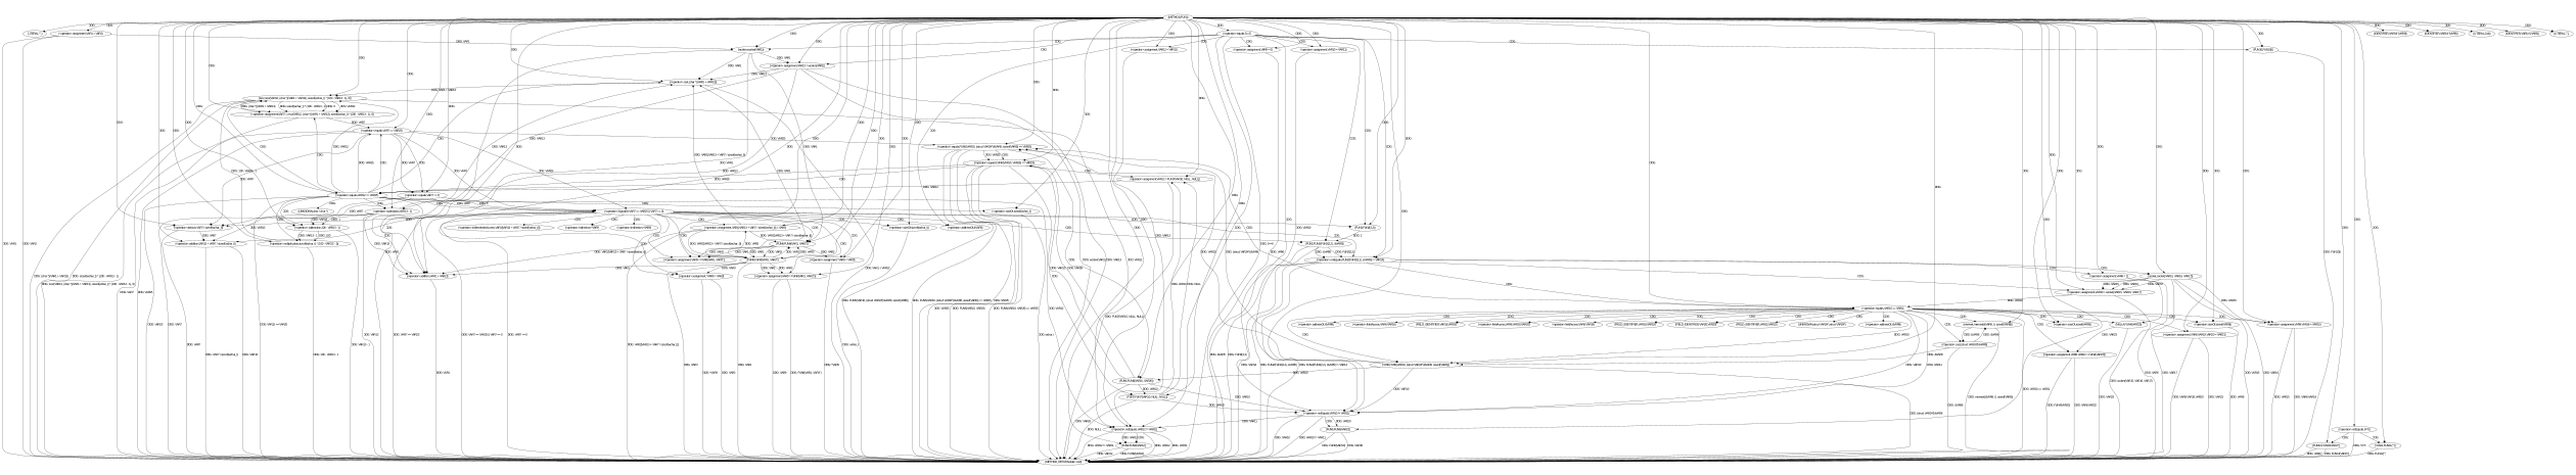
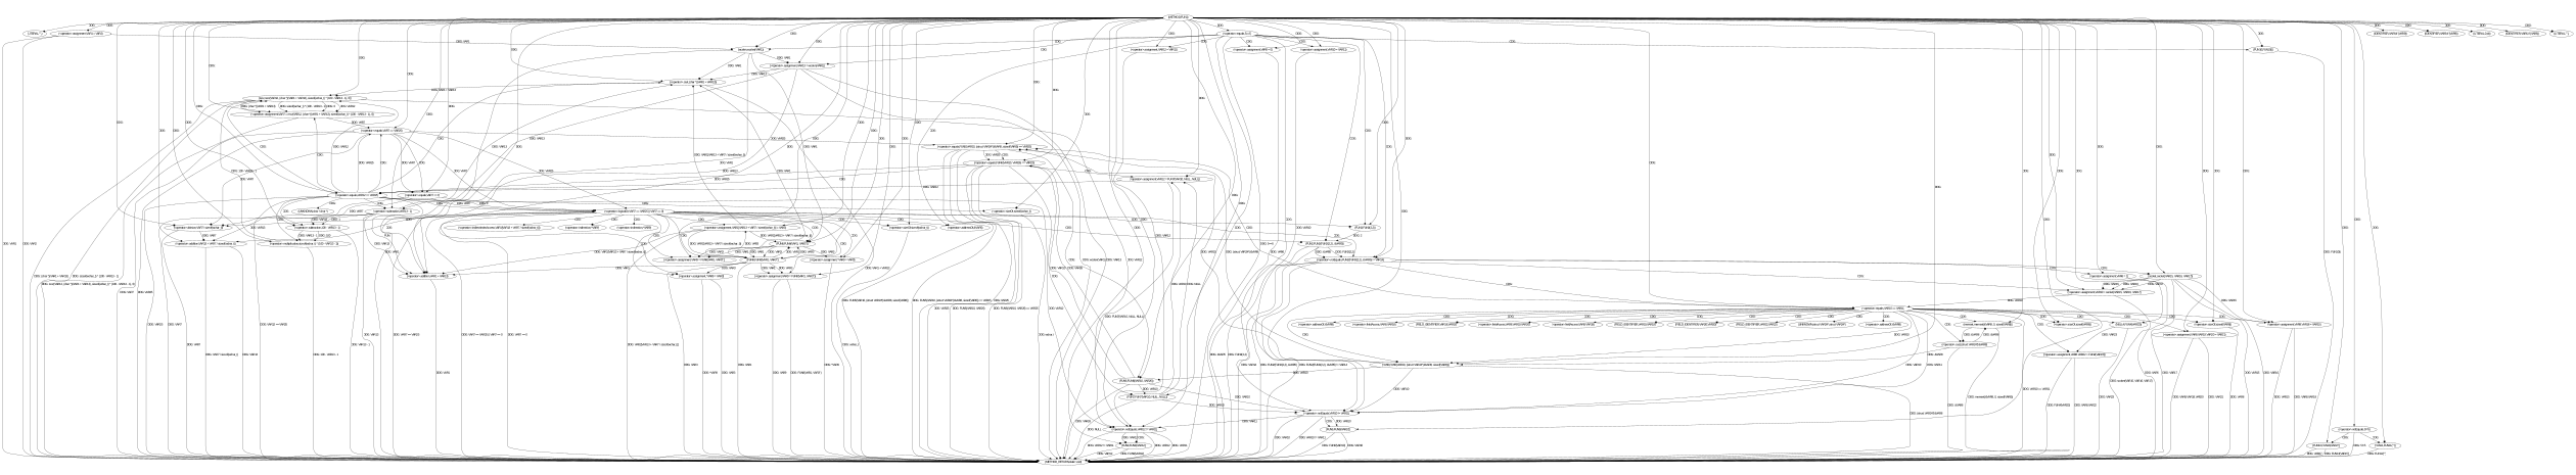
  digraph {
    fontname="Liberation Sans"
    node [fontname="Liberation Sans"]
    edge [arrowhead=normal fontname="Liberation Sans"]
    n1 [label="(METHOD,FUN1)"]
    n2 [label="(LITERAL,\"\",)"]
    n3 [label="(<operator>.assignment,VAR1 = VAR2)"]
    n4 [label="(<operator>.equals,5==5)"]
    n5 [label="(<operator>.assignment,VAR6 = 0)"]
    n6 [label="(<operator>.assignment,VAR10 = VAR11)"]
    n7 [label="(<operator>.assignment,VAR12 = VAR11)"]
    n8 [label="(<operator>.assignment,VAR13 = wcslen(VAR1))"]
    n9 [label="(wcslen,wcslen(VAR1))"]
    n10 [label="(<operator>.notEquals,FUN2(FUN3(2,2), &VAR5) != VAR14)"]
    n11 [label="(FUN3,FUN3(2,2))"]
    n12 [label="(<operator>.assignment,VAR6 = 1)"]
    n13 [label="(<operator>.assignment,VAR10 = socket(VAR15, VAR16, VAR17))"]
    n14 [label="(socket,socket(VAR15, VAR16, VAR17))"]
    n15 [label="(<operator>.equals,VAR10 == VAR11)"]
    n16 [label="(memset,memset(&VAR8, 0, sizeof(VAR8)))"]
    n17 [label="(<operator>.sizeOf,sizeof(VAR8))"]
    n18 [label="(<operator>.assignment,VAR8.VAR18 = VAR15)"]
    n19 [label="(<operator>.assignment,VAR8.VAR19.VAR20 = VAR21)"]
    n20 [label="(NULL4,FUN4(VAR23))"]
    n21 [label="(<operator>.equals,FUN5(VAR10, (struct VAR24*)&VAR8, sizeof(VAR8)) == VAR25)"]
    n22 [label="(FUN5,FUN5(VAR10, (struct VAR24*)&VAR8, sizeof(VAR8)))"]
    n23 [label="(<operator>.sizeOf,sizeof(VAR8))"]
    n24 [label="(<operator>.equals,FUN6(VAR10, VAR26) == VAR25)"]
    n25 [label="(FUN6,FUN6(VAR10, VAR26))"]
    n26 [label="(<operator>.assignment,VAR12 = FUN7(VAR10, NULL, NULL))"]
    n27 [label="(FUN7,FUN7(VAR10, NULL, NULL))"]
    n28 [label="(<operator>.equals,VAR12 == VAR25)"]
    n29 [label="(<operator>.assignment,VAR7 = recv(VAR12, (char *)(VAR1 + VAR13), sizeof(wchar_t) * (100 - VAR13 - 1), 0))"]
    n30 [label="(recv,recv(VAR12, (char *)(VAR1 + VAR13), sizeof(wchar_t) * (100 - VAR13 - 1), 0))"]
    n31 [label="(<operator>.cast,(char *)(VAR1 + VAR13))"]
    n32 [label="(<operator>.addition,VAR1 + VAR13)"]
    n33 [label="(<operator>.multiplication,sizeof(wchar_t) * (100 - VAR13 - 1))"]
    n34 [label="(<operator>.sizeOf,sizeof(wchar_t))"]
    n35 [label="(<operator>.subtraction,100 - VAR13 - 1)"]
    n36 [label="(<operator>.subtraction,VAR13 - 1)"]
    n37 [label="(<operator>.equals,VAR7 == VAR25)"]
    n38 [label="(<operator>.equals,VAR7 == 0)"]
    n39 [label="(<operator>.assignment,VAR1[VAR13 + VAR7 / sizeof(wchar_t)] = VAR3)"]
    n40 [label="(<operator>.addition,VAR13 + VAR7 / sizeof(wchar_t))"]
    n41 [label="(<operator>.division,VAR7 / sizeof(wchar_t))"]
    n42 [label="(<operator>.sizeOf,sizeof(wchar_t))"]
    n43 [label="(<operator>.assignment,VAR9 = FUN8(VAR1, VAR3''))"]
    n44 [label="(FUN8,FUN8(VAR1, VAR3''))"]
    n45 [label="(IDENTIFIER,VAR9,if (VAR9))"]
    n46 [label="(<operator>.assignment,*VAR9 = VAR3)"]
    n47 [label="(<operator>.assignment,VAR9 = FUN8(VAR1, VAR3''))"]
    n48 [label="(FUN8,FUN8(VAR1, VAR3''))"]
    n49 [label="(IDENTIFIER,VAR9,if (VAR9))"]
    n50 [label="(<operator>.assignment,*VAR9 = VAR3)"]
    n51 [label="(LITERAL,0,do)"]
    n52 [label="(<operator>.notEquals,VAR10 != VAR11)"]
    n53 [label="(FUN9,FUN9(VAR10))"]
    n54 [label="(<operator>.notEquals,VAR12 != VAR11)"]
    n55 [label="(FUN9,FUN9(VAR12))"]
    n56 [label="(IDENTIFIER,VAR6,if (VAR6))"]
    n57 [label="(FUN10,FUN10())"]
    n58 [label="(<operator>.notEquals,5!=5)"]
    n59 [label="(FUN11,FUN11(\"\"))"]
    n60 [label="(LITERAL,\"\",)"]
    n61 [label="(FUN13,FUN13(VAR27))"]
    n62 [label="(METHOD_RETURN,static void)"]
    n63 [label="(FUN2,FUN2(FUN3(2,2), &VAR5))"]
    n64 [label="(<operator>.addressOf,&VAR5)"]
    n65 [label="(<operator>.assignment,VAR8.VAR22 = FUN4(VAR23))"]
    n66 [label="(<operator>.cast,(struct VAR24*)&VAR8)"]
    n67 [label="(<operator>.addressOf,&VAR8)"]
    n68 [label="(<operator>.fieldAccess,VAR8.VAR18)"]
    n69 [label="(FIELD_IDENTIFIER,VAR18,VAR18)"]
    n70 [label="(<operator>.fieldAccess,VAR8.VAR19.VAR20)"]
    n71 [label="(<operator>.fieldAccess,VAR8.VAR19)"]
    n72 [label="(FIELD_IDENTIFIER,VAR19,VAR19)"]
    n73 [label="(FIELD_IDENTIFIER,VAR20,VAR20)"]
    n74 [label="(FIELD_IDENTIFIER,VAR22,VAR22)"]
    n75 [label="(UNKNOWN,struct VAR24*,struct VAR24*)"]
    n76 [label="(<operator>.addressOf,&VAR8)"]
    n77 [label="(<operator>.logicalOr,VAR7 == VAR25 || VAR7 == 0)"]
    n78 [label="(UNKNOWN,char *,char *)"]
    n79 [label="(<operator>.indirectIndexAccess,VAR1[VAR13 + VAR7 / sizeof(wchar_t)])"]
    n80 [label="(<operator>.indirection,*VAR9)"]
    n81 [label="(<operator>.indirection,*VAR9)"]
    n1 -> n2 [arrowhead=dot label="DDG: "]
    n1 -> n3 [arrowhead=dot label="DDG: "]
    n1 -> n4 [label="DDG: "]
    n1 -> n5 [label="DDG: "]
    n1 -> n6 [label="DDG: "]
    n1 -> n7 [label="DDG: "]
    n1 -> n8 [arrowhead=dot label="DDG: "]
    n1 -> n9 [arrowhead=box label="DDG: "]
    n1 -> n10 [arrowhead=box label="DDG: "]
    n1 -> n11 [label="DDG: "]
    n1 -> n12 [arrowhead=dot label="DDG: "]
    n1 -> n13 [label="DDG: "]
    n1 -> n14 [label="DDG: "]
    n1 -> n15 [arrowhead=dot label="DDG: "]
    n1 -> n16 [label="DDG: "]
    n1 -> n17 [arrowhead=box label="DDG: "]
    n1 -> n18 [label="DDG: "]
    n1 -> n19 [arrowhead=dot label="DDG: "]
    n1 -> n20 [arrowhead=dot label="DDG: "]
    n1 -> n21 [arrowhead=dot label="DDG: "]
    n1 -> n22 [arrowhead=dot label="DDG: "]
    n1 -> n23 [arrowhead=box label="DDG: "]
    n1 -> n24 [arrowhead=dot label="DDG: "]
    n1 -> n25 [arrowhead=box label="DDG: "]
    n1 -> n26 [arrowhead=box label="DDG: "]
    n1 -> n27 [label="DDG: "]
    n1 -> n28 [arrowhead=box label="DDG: "]
    n1 -> n29 [arrowhead=dot label="DDG: "]
    n1 -> n30 [arrowhead=dot label="DDG: "]
    n1 -> n31 [arrowhead=dot label="DDG: "]
    n1 -> n32 [arrowhead=box label="DDG: "]
    n1 -> n33 [label="DDG: "]
    n1 -> n34 [arrowhead=box label="DDG: "]
    n1 -> n35 [arrowhead=box label="DDG: "]
    n1 -> n36 [label="DDG: "]
    n1 -> n37 [label="DDG: "]
    n1 -> n38 [label="DDG: "]
    n1 -> n39 [label="DDG: "]
    n1 -> n40 [arrowhead=dot label="DDG: "]
    n1 -> n41 [arrowhead=box label="DDG: "]
    n1 -> n42 [label="DDG: "]
    n1 -> n43 [arrowhead=box label="DDG: "]
    n1 -> n44 [arrowhead=box label="DDG: "]
    n1 -> n45 [arrowhead=dot label="DDG: "]
    n1 -> n46 [label="DDG: "]
    n1 -> n47 [label="DDG: "]
    n1 -> n48 [arrowhead=dot label="DDG: "]
    n1 -> n49 [arrowhead=box label="DDG: "]
    n1 -> n50 [arrowhead=box label="DDG: "]
    n1 -> n51 [arrowhead=dot label="DDG: "]
    n1 -> n52 [label="DDG: "]
    n1 -> n53 [label="DDG: "]
    n1 -> n54 [label="DDG: "]
    n1 -> n55 [arrowhead=box label="DDG: "]
    n1 -> n56 [label="DDG: "]
    n1 -> n57 [arrowhead=box label="DDG: "]
    n1 -> n58 [label="DDG: "]
    n1 -> n59 [arrowhead=box label="DDG: "]
    n1 -> n60 [arrowhead=box label="DDG: "]
    n1 -> n61 [label="DDG: "]
    n3 -> n9 [arrowhead=box label="DDG: VAR1"]
    n3 -> n62 [arrowhead=box label="DDG: VAR1"]
    n3 -> n62 [arrowhead=dot label="DDG: VAR2"]
    n4 -> n5 [arrowhead=dot label="CDG: "]
    n4 -> n6 [label="CDG: "]
    n4 -> n7 [label="CDG: "]
    n4 -> n8 [arrowhead=dot label="CDG: "]
    n4 -> n9 [arrowhead=dot label="CDG: "]
    n4 -> n10 [label="CDG: "]
    n4 -> n11 [arrowhead=dot label="CDG: "]
    n4 -> n52 [label="CDG: "]
    n4 -> n54 [arrowhead=dot label="CDG: "]
    n4 -> n57 [label="CDG: "]
    n4 -> n62 [label="DDG: 5==5"]
    n4 -> n63 [arrowhead=box label="CDG: "]
    n4 -> n64 [arrowhead=dot label="CDG: "]
    n5 -> n62 [arrowhead=dot label="DDG: VAR6"]
    n6 -> n52 [arrowhead=box label="DDG: VAR10"]
    n7 -> n54 [arrowhead=box label="DDG: VAR12"]
    n8 -> n31 [arrowhead=dot label="DDG: VAR13"]
    n8 -> n32 [arrowhead=box label="DDG: VAR13"]
    n8 -> n36 [arrowhead=box label="DDG: VAR13"]
    n8 -> n62 [arrowhead=dot label="DDG: wcslen(VAR1)"]
    n8 -> n62 [arrowhead=box label="DDG: VAR13"]
    n9 -> n8 [arrowhead=box label="DDG: VAR1"]
    n9 -> n31 [arrowhead=box label="DDG: VAR1"]
    n9 -> n32 [arrowhead=box label="DDG: VAR1"]
    n9 -> n44 [arrowhead=dot label="DDG: VAR1"]
    n9 -> n62 [label="DDG: VAR1"]
    n10 -> n12 [label="CDG: "]
    n10 -> n13 [arrowhead=dot label="CDG: "]
    n10 -> n14 [arrowhead=box label="CDG: "]
    n10 -> n15 [arrowhead=dot label="CDG: "]
    n10 -> n62 [label="DDG: VAR14"]
    n10 -> n62 [label="DDG: FUN2(FUN3(2,2), &VAR5)"]
    n10 -> n62 [arrowhead=dot label="DDG: FUN2(FUN3(2,2), &VAR5) != VAR14"]
    n11 -> n63 [label="DDG: 2"]
    n12 -> n62 [label="DDG: VAR6"]
    n13 -> n15 [label="DDG: VAR10"]
    n13 -> n62 [arrowhead=box label="DDG: socket(VAR15, VAR16, VAR17)"]
    n14 -> n13 [arrowhead=box label="DDG: VAR15"]
    n14 -> n13 [label="DDG: VAR16"]
    n14 -> n13 [label="DDG: VAR17"]
    n14 -> n18 [arrowhead=dot label="DDG: VAR15"]
    n14 -> n62 [label="DDG: VAR17"]
    n14 -> n62 [arrowhead=box label="DDG: VAR15"]
    n14 -> n62 [label="DDG: VAR16"]
    n15 -> n16 [label="CDG: "]
    n15 -> n17 [arrowhead=dot label="CDG: "]
    n15 -> n18 [arrowhead=dot label="CDG: "]
    n15 -> n19 [label="CDG: "]
    n15 -> n20 [label="CDG: "]
    n15 -> n21 [arrowhead=box label="CDG: "]
    n15 -> n22 [arrowhead=dot label="DDG: VAR10"]
    n15 -> n22 [arrowhead=box label="CDG: "]
    n15 -> n23 [arrowhead=box label="CDG: "]
    n15 -> n52 [label="DDG: VAR10"]
    n15 -> n52 [label="DDG: VAR11"]
    n15 -> n62 [arrowhead=box label="DDG: VAR10 == VAR11"]
    n15 -> n65 [arrowhead=box label="CDG: "]
    n15 -> n66 [arrowhead=dot label="CDG: "]
    n15 -> n67 [label="CDG: "]
    n15 -> n68 [label="CDG: "]
    n15 -> n69 [arrowhead=box label="CDG: "]
    n15 -> n70 [arrowhead=dot label="CDG: "]
    n15 -> n71 [label="CDG: "]
    n15 -> n72 [arrowhead=box label="CDG: "]
    n15 -> n73 [arrowhead=box label="CDG: "]
    n15 -> n74 [label="CDG: "]
    n15 -> n75 [arrowhead=dot label="CDG: "]
    n15 -> n76 [arrowhead=dot label="CDG: "]
    n16 -> n62 [arrowhead=box label="DDG: memset(&VAR8, 0, sizeof(VAR8))"]
    n16 -> n66 [arrowhead=box label="DDG: &VAR8"]
    n18 -> n62 [arrowhead=box label="DDG: VAR15"]
    n18 -> n62 [arrowhead=box label="DDG: VAR8.VAR18"]
    n19 -> n62 [arrowhead=box label="DDG: VAR21"]
    n19 -> n62 [label="DDG: VAR8.VAR19.VAR20"]
    n20 -> n62 [label="DDG: VAR23"]
    n20 -> n65 [arrowhead=dot label="DDG: VAR23"]
    n21 -> n24 [arrowhead=dot label="DDG: VAR25"]
    n21 -> n24 [label="CDG: "]
    n21 -> n25 [label="CDG: "]
    n21 -> n62 [arrowhead=dot label="DDG: FUN5(VAR10, (struct VAR24*)&VAR8, sizeof(VAR8))"]
    n21 -> n62 [arrowhead=dot label="DDG: FUN5(VAR10, (struct VAR24*)&VAR8, sizeof(VAR8)) == VAR25"]
    n21 -> n62 [arrowhead=dot label="DDG: VAR25"]
    n22 -> n21 [arrowhead=dot label="DDG: VAR10"]
    n22 -> n21 [arrowhead=box label="DDG: (struct VAR24*)&VAR8"]
    n22 -> n25 [arrowhead=dot label="DDG: VAR10"]
    n22 -> n52 [arrowhead=dot label="DDG: VAR10"]
    n22 -> n62 [arrowhead=box label="DDG: (struct VAR24*)&VAR8"]
    n23 -> n62 [arrowhead=box label="DDG: VAR8"]
    n24 -> n26 [label="CDG: "]
    n24 -> n27 [arrowhead=box label="CDG: "]
    n24 -> n28 [arrowhead=dot label="DDG: VAR25"]
    n24 -> n28 [arrowhead=box label="CDG: "]
    n24 -> n62 [arrowhead=box label="DDG: FUN6(VAR10, VAR26)"]
    n24 -> n62 [arrowhead=dot label="DDG: FUN6(VAR10, VAR26) == VAR25"]
    n24 -> n62 [arrowhead=box label="DDG: VAR25"]
    n25 -> n24 [label="DDG: VAR10"]
    n25 -> n24 [label="DDG: VAR26"]
    n25 -> n27 [arrowhead=dot label="DDG: VAR10"]
    n25 -> n52 [label="DDG: VAR10"]
    n25 -> n62 [arrowhead=dot label="DDG: VAR26"]
    n26 -> n28 [label="DDG: VAR12"]
    n26 -> n62 [arrowhead=dot label="DDG: FUN7(VAR10, NULL, NULL)"]
    n27 -> n26 [arrowhead=dot label="DDG: VAR10"]
    n27 -> n26 [arrowhead=dot label="DDG: NULL"]
    n27 -> n52 [arrowhead=box label="DDG: VAR10"]
    n27 -> n62 [label="DDG: NULL"]
    n28 -> n29 [label="CDG: "]
    n28 -> n30 [arrowhead=dot label="DDG: VAR12"]
    n28 -> n30 [label="CDG: "]
    n28 -> n31 [label="CDG: "]
-   n28 -> n32 [label="CDG: "]
+   n28 -> n32 [label="FUN: "]
    n28 -> n33 [arrowhead=dot label="CDG: "]
    n28 -> n34 [arrowhead=dot label="CDG: "]
    n28 -> n35 [arrowhead=dot label="CDG: "]
    n28 -> n36 [arrowhead=box label="CDG: "]
    n28 -> n37 [label="DDG: VAR25"]
    n28 -> n37 [label="CDG: "]
    n28 -> n54 [arrowhead=box label="DDG: VAR12"]
    n28 -> n62 [label="DDG: VAR25"]
    n28 -> n62 [arrowhead=dot label="DDG: VAR12 == VAR25"]
    n28 -> n77 [label="CDG: "]
    n28 -> n78 [arrowhead=dot label="CDG: "]
    n29 -> n37 [arrowhead=dot label="DDG: VAR7"]
    n29 -> n62 [label="DDG: recv(VAR12, (char *)(VAR1 + VAR13), sizeof(wchar_t) * (100 - VAR13 - 1), 0)"]
    n30 -> n29 [arrowhead=box label="DDG: VAR12"]
    n30 -> n29 [arrowhead=dot label="DDG: (char *)(VAR1 + VAR13)"]
    n30 -> n29 [arrowhead=dot label="DDG: sizeof(wchar_t) * (100 - VAR13 - 1)"]
    n30 -> n29 [label="DDG: 0"]
    n30 -> n54 [arrowhead=box label="DDG: VAR12"]
    n30 -> n62 [arrowhead=box label="DDG: (char *)(VAR1 + VAR13)"]
    n30 -> n62 [arrowhead=box label="DDG: sizeof(wchar_t) * (100 - VAR13 - 1)"]
    n31 -> n30 [arrowhead=box label="DDG: VAR1 + VAR13"]
    n31 -> n62 [arrowhead=box label="DDG: VAR1 + VAR13"]
    n32 -> n62 [arrowhead=dot label="DDG: VAR1"]
    n33 -> n30 [arrowhead=box label="DDG: 100 - VAR13 - 1"]
    n33 -> n62 [arrowhead=box label="DDG: 100 - VAR13 - 1"]
    n34 -> n62 [label="DDG: wchar_t"]
    n35 -> n33 [arrowhead=dot label="DDG: 100"]
    n35 -> n33 [label="DDG: VAR13 - 1"]
    n35 -> n62 [arrowhead=box label="DDG: VAR13 - 1"]
    n36 -> n31 [label="DDG: VAR13"]
    n36 -> n32 [arrowhead=box label="DDG: VAR13"]
    n36 -> n35 [arrowhead=box label="DDG: VAR13"]
    n36 -> n35 [label="DDG: 1"]
    n36 -> n40 [arrowhead=dot label="DDG: VAR13"]
    n36 -> n62 [arrowhead=dot label="DDG: VAR13"]
    n37 -> n21 [label="DDG: VAR25"]
    n37 -> n38 [arrowhead=box label="DDG: VAR7"]
    n37 -> n38 [arrowhead=dot label="CDG: "]
    n37 -> n41 [arrowhead=box label="DDG: VAR7"]
    n37 -> n62 [arrowhead=dot label="DDG: VAR7"]
    n37 -> n62 [label="DDG: VAR25"]
    n37 -> n77 [arrowhead=box label="DDG: VAR7"]
    n37 -> n77 [arrowhead=dot label="DDG: VAR25"]
    n38 -> n41 [arrowhead=box label="DDG: VAR7"]
    n38 -> n62 [label="DDG: VAR7"]
    n38 -> n77 [arrowhead=box label="DDG: VAR7"]
    n38 -> n77 [arrowhead=box label="DDG: 0"]
    n39 -> n31 [arrowhead=dot label="DDG: VAR1[VAR13 + VAR7 / sizeof(wchar_t)]"]
    n39 -> n32 [arrowhead=dot label="DDG: VAR1[VAR13 + VAR7 / sizeof(wchar_t)]"]
    n39 -> n44 [arrowhead=dot label="DDG: VAR1[VAR13 + VAR7 / sizeof(wchar_t)]"]
    n39 -> n48 [label="DDG: VAR1[VAR13 + VAR7 / sizeof(wchar_t)]"]
    n39 -> n62 [label="DDG: VAR1[VAR13 + VAR7 / sizeof(wchar_t)]"]
    n40 -> n62 [arrowhead=dot label="DDG: VAR13"]
    n40 -> n62 [label="DDG: VAR7 / sizeof(wchar_t)"]
    n41 -> n40 [arrowhead=box label="DDG: VAR7"]
    n41 -> n62 [arrowhead=box label="DDG: VAR7"]
    n42 -> n62 [label="DDG: wchar_t"]
    n44 -> n43 [arrowhead=box label="DDG: VAR1"]
    n44 -> n43 [arrowhead=box label="DDG: VAR3"]
    n44 -> n46 [label="DDG: VAR3"]
    n44 -> n48 [arrowhead=dot label="DDG: VAR1"]
    n44 -> n48 [label="DDG: VAR3"]
    n46 -> n62 [arrowhead=dot label="DDG: *VAR9"]
    n47 -> n62 [label="DDG: VAR9"]
    n47 -> n62 [arrowhead=box label="DDG: FUN8(VAR1, VAR3'')"]
    n48 -> n31 [label="DDG: VAR1"]
    n48 -> n32 [label="DDG: VAR1"]
    n48 -> n39 [arrowhead=dot label="DDG: VAR3"]
    n48 -> n44 [arrowhead=box label="DDG: VAR1"]
    n48 -> n44 [label="DDG: VAR3"]
    n48 -> n47 [arrowhead=dot label="DDG: VAR1"]
    n48 -> n47 [arrowhead=dot label="DDG: VAR3"]
    n48 -> n50 [label="DDG: VAR3"]
    n48 -> n62 [arrowhead=dot label="DDG: VAR3"]
    n48 -> n62 [label="DDG: VAR1"]
    n50 -> n62 [arrowhead=box label="DDG: VAR3"]
    n50 -> n62 [arrowhead=dot label="DDG: *VAR9"]
    n52 -> n53 [label="DDG: VAR10"]
    n52 -> n53 [label="CDG: "]
    n52 -> n54 [label="DDG: VAR11"]
    n52 -> n62 [label="DDG: VAR10"]
    n52 -> n62 [arrowhead=dot label="DDG: VAR10 != VAR11"]
    n53 -> n62 [arrowhead=dot label="DDG: FUN9(VAR10)"]
    n53 -> n62 [arrowhead=dot label="DDG: VAR10"]
    n54 -> n55 [arrowhead=box label="DDG: VAR12"]
    n54 -> n55 [arrowhead=box label="CDG: "]
    n54 -> n62 [arrowhead=dot label="DDG: VAR12"]
    n54 -> n62 [arrowhead=box label="DDG: VAR11"]
    n54 -> n62 [label="DDG: VAR12 != VAR11"]
    n55 -> n62 [arrowhead=box label="DDG: FUN9(VAR12)"]
    n55 -> n62 [label="DDG: VAR12"]
    n57 -> n62 [arrowhead=box label="DDG: FUN10()"]
    n58 -> n59 [arrowhead=dot label="CDG: "]
    n58 -> n61 [arrowhead=dot label="CDG: "]
    n58 -> n62 [label="DDG: 5!=5"]
    n59 -> n62 [arrowhead=box label="DDG: FUN11(\"\")"]
    n61 -> n62 [label="DDG: VAR27"]
    n61 -> n62 [label="DDG: FUN13(VAR27)"]
    n63 -> n10 [arrowhead=dot label="DDG: FUN3(2,2)"]
    n63 -> n10 [arrowhead=box label="DDG: &VAR5"]
    n63 -> n62 [arrowhead=box label="DDG: &VAR5"]
    n63 -> n62 [label="DDG: FUN3(2,2)"]
    n65 -> n62 [arrowhead=dot label="DDG: FUN4(VAR23)"]
    n65 -> n62 [arrowhead=dot label="DDG: VAR8.VAR22"]
    n66 -> n16 [arrowhead=box label="DDG: &VAR8"]
    n66 -> n22 [arrowhead=dot label="DDG: &VAR8"]
    n66 -> n62 [arrowhead=box label="DDG: &VAR8"]
    n77 -> n10 [label="CDG: "]
    n77 -> n11 [arrowhead=box label="CDG: "]
    n77 -> n39 [arrowhead=dot label="CDG: "]
    n77 -> n40 [label="CDG: "]
    n77 -> n41 [arrowhead=dot label="CDG: "]
    n77 -> n42 [arrowhead=box label="CDG: "]
    n77 -> n43 [arrowhead=dot label="CDG: "]
    n77 -> n44 [arrowhead=box label="CDG: "]
    n77 -> n46 [arrowhead=dot label="CDG: "]
    n77 -> n47 [label="CDG: "]
    n77 -> n48 [arrowhead=dot label="CDG: "]
    n77 -> n50 [label="CDG: "]
    n77 -> n62 [arrowhead=box label="DDG: VAR7 == VAR25"]
    n77 -> n62 [arrowhead=dot label="DDG: VAR7 == VAR25 || VAR7 == 0"]
    n77 -> n62 [label="DDG: VAR7 == 0"]
    n77 -> n63 [arrowhead=box label="CDG: "]
    n77 -> n64 [label="CDG: "]
    n77 -> n79 [arrowhead=dot label="CDG: "]
    n77 -> n80 [arrowhead=box label="CDG: "]
    n77 -> n81 [arrowhead=dot label="CDG: "]
  }
